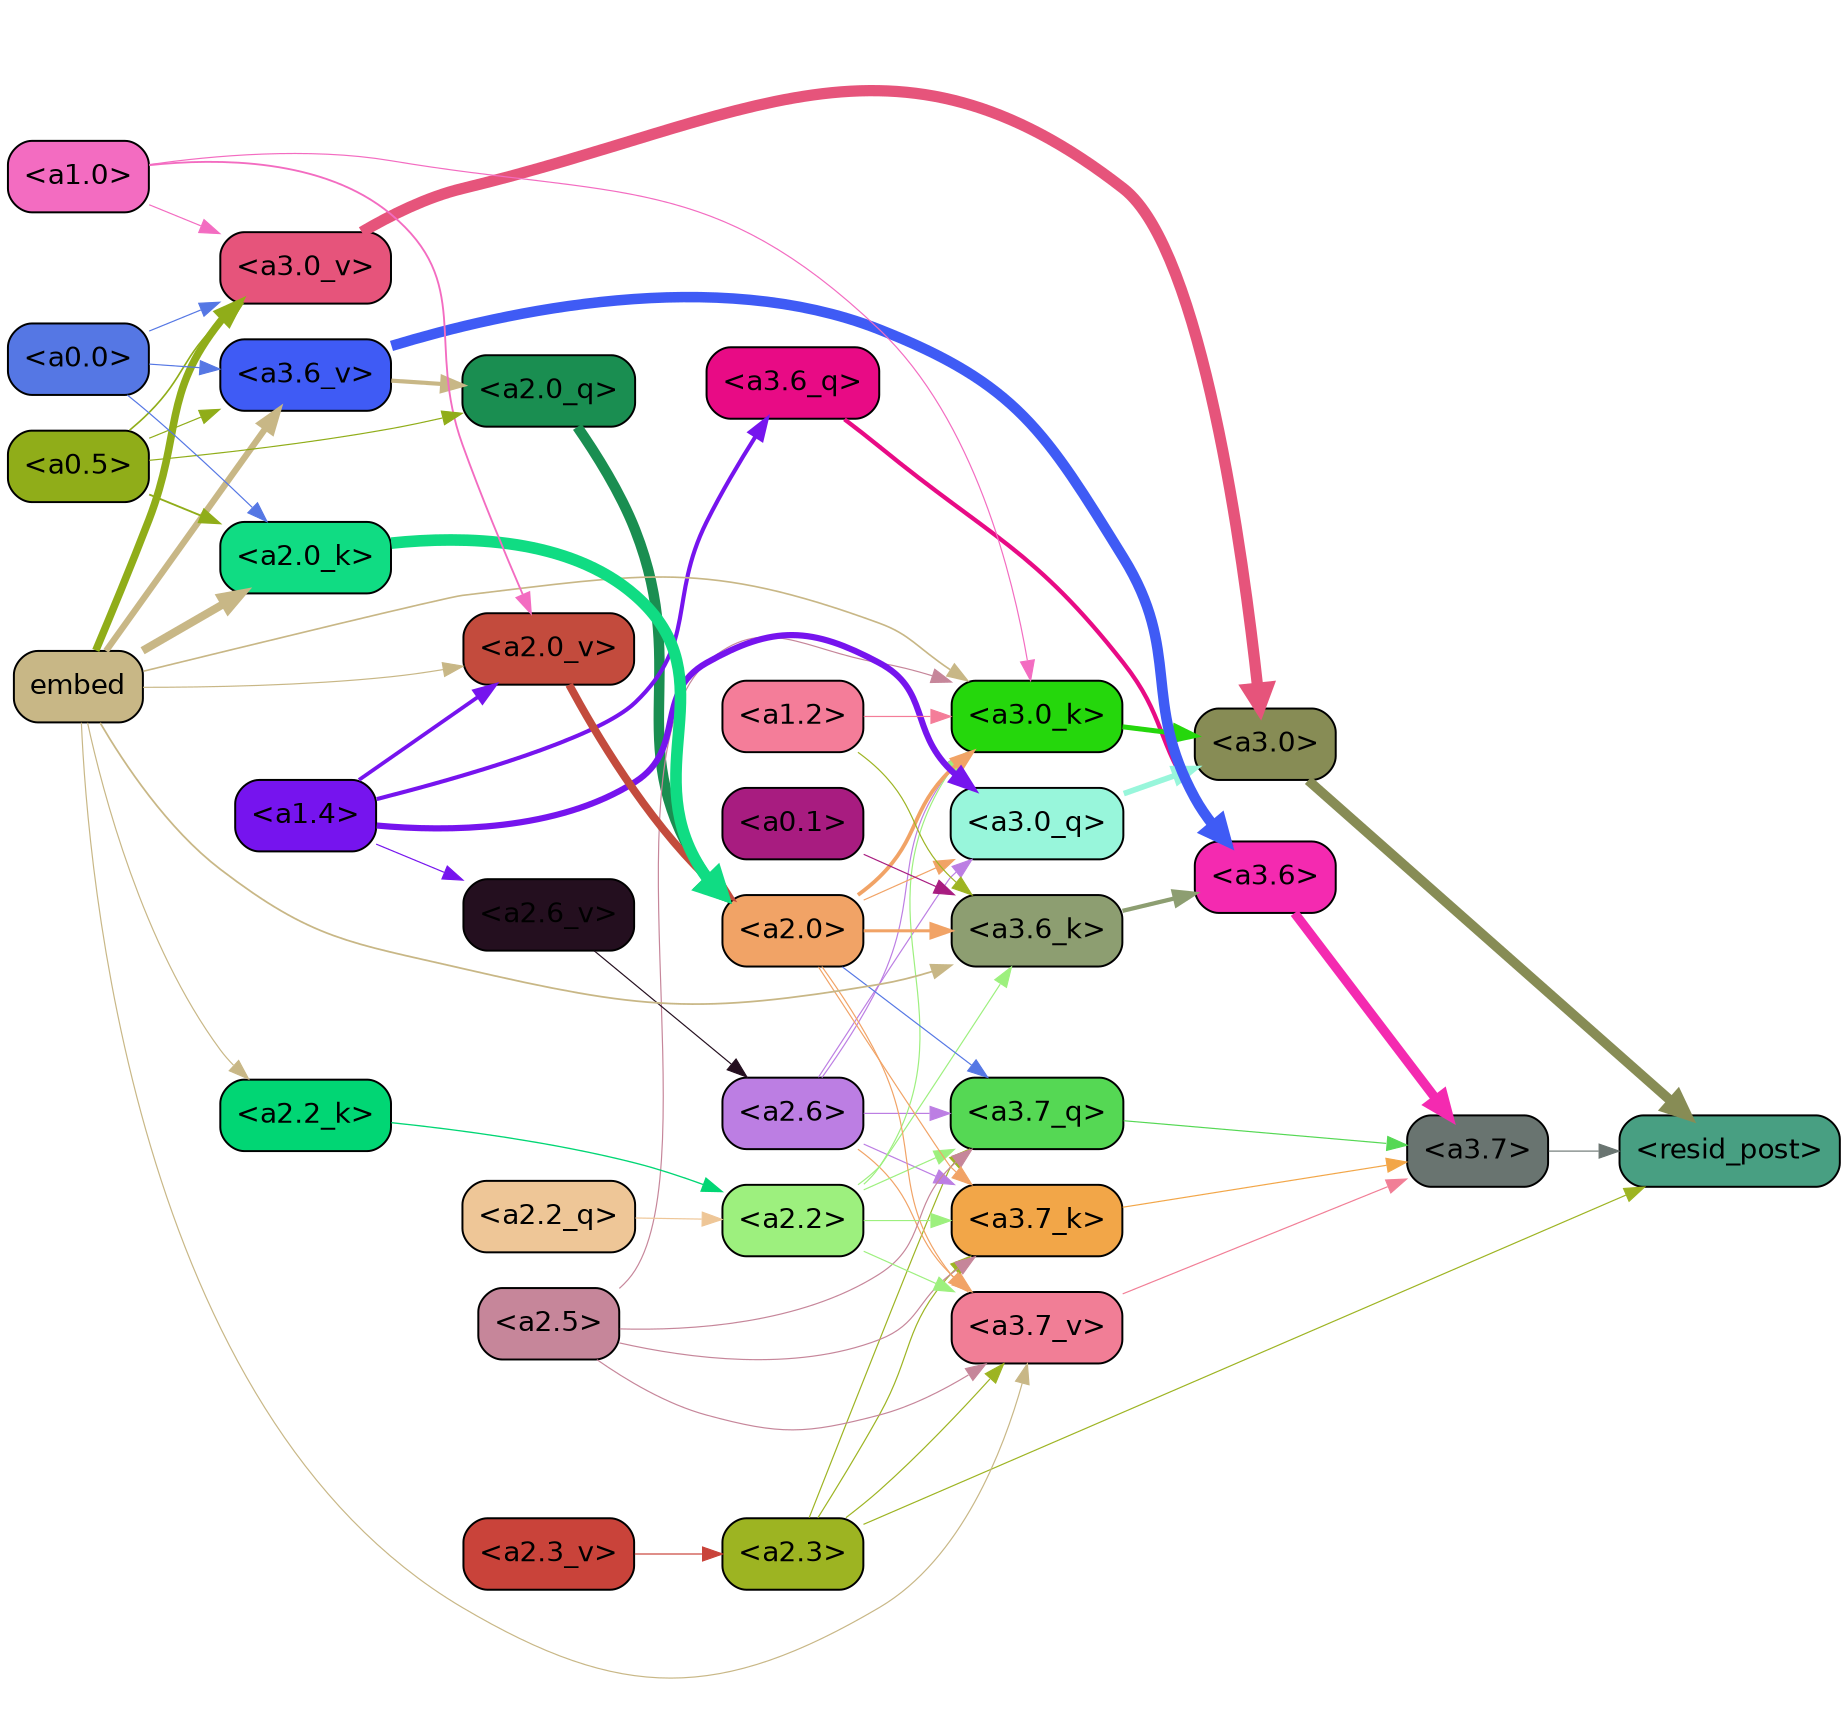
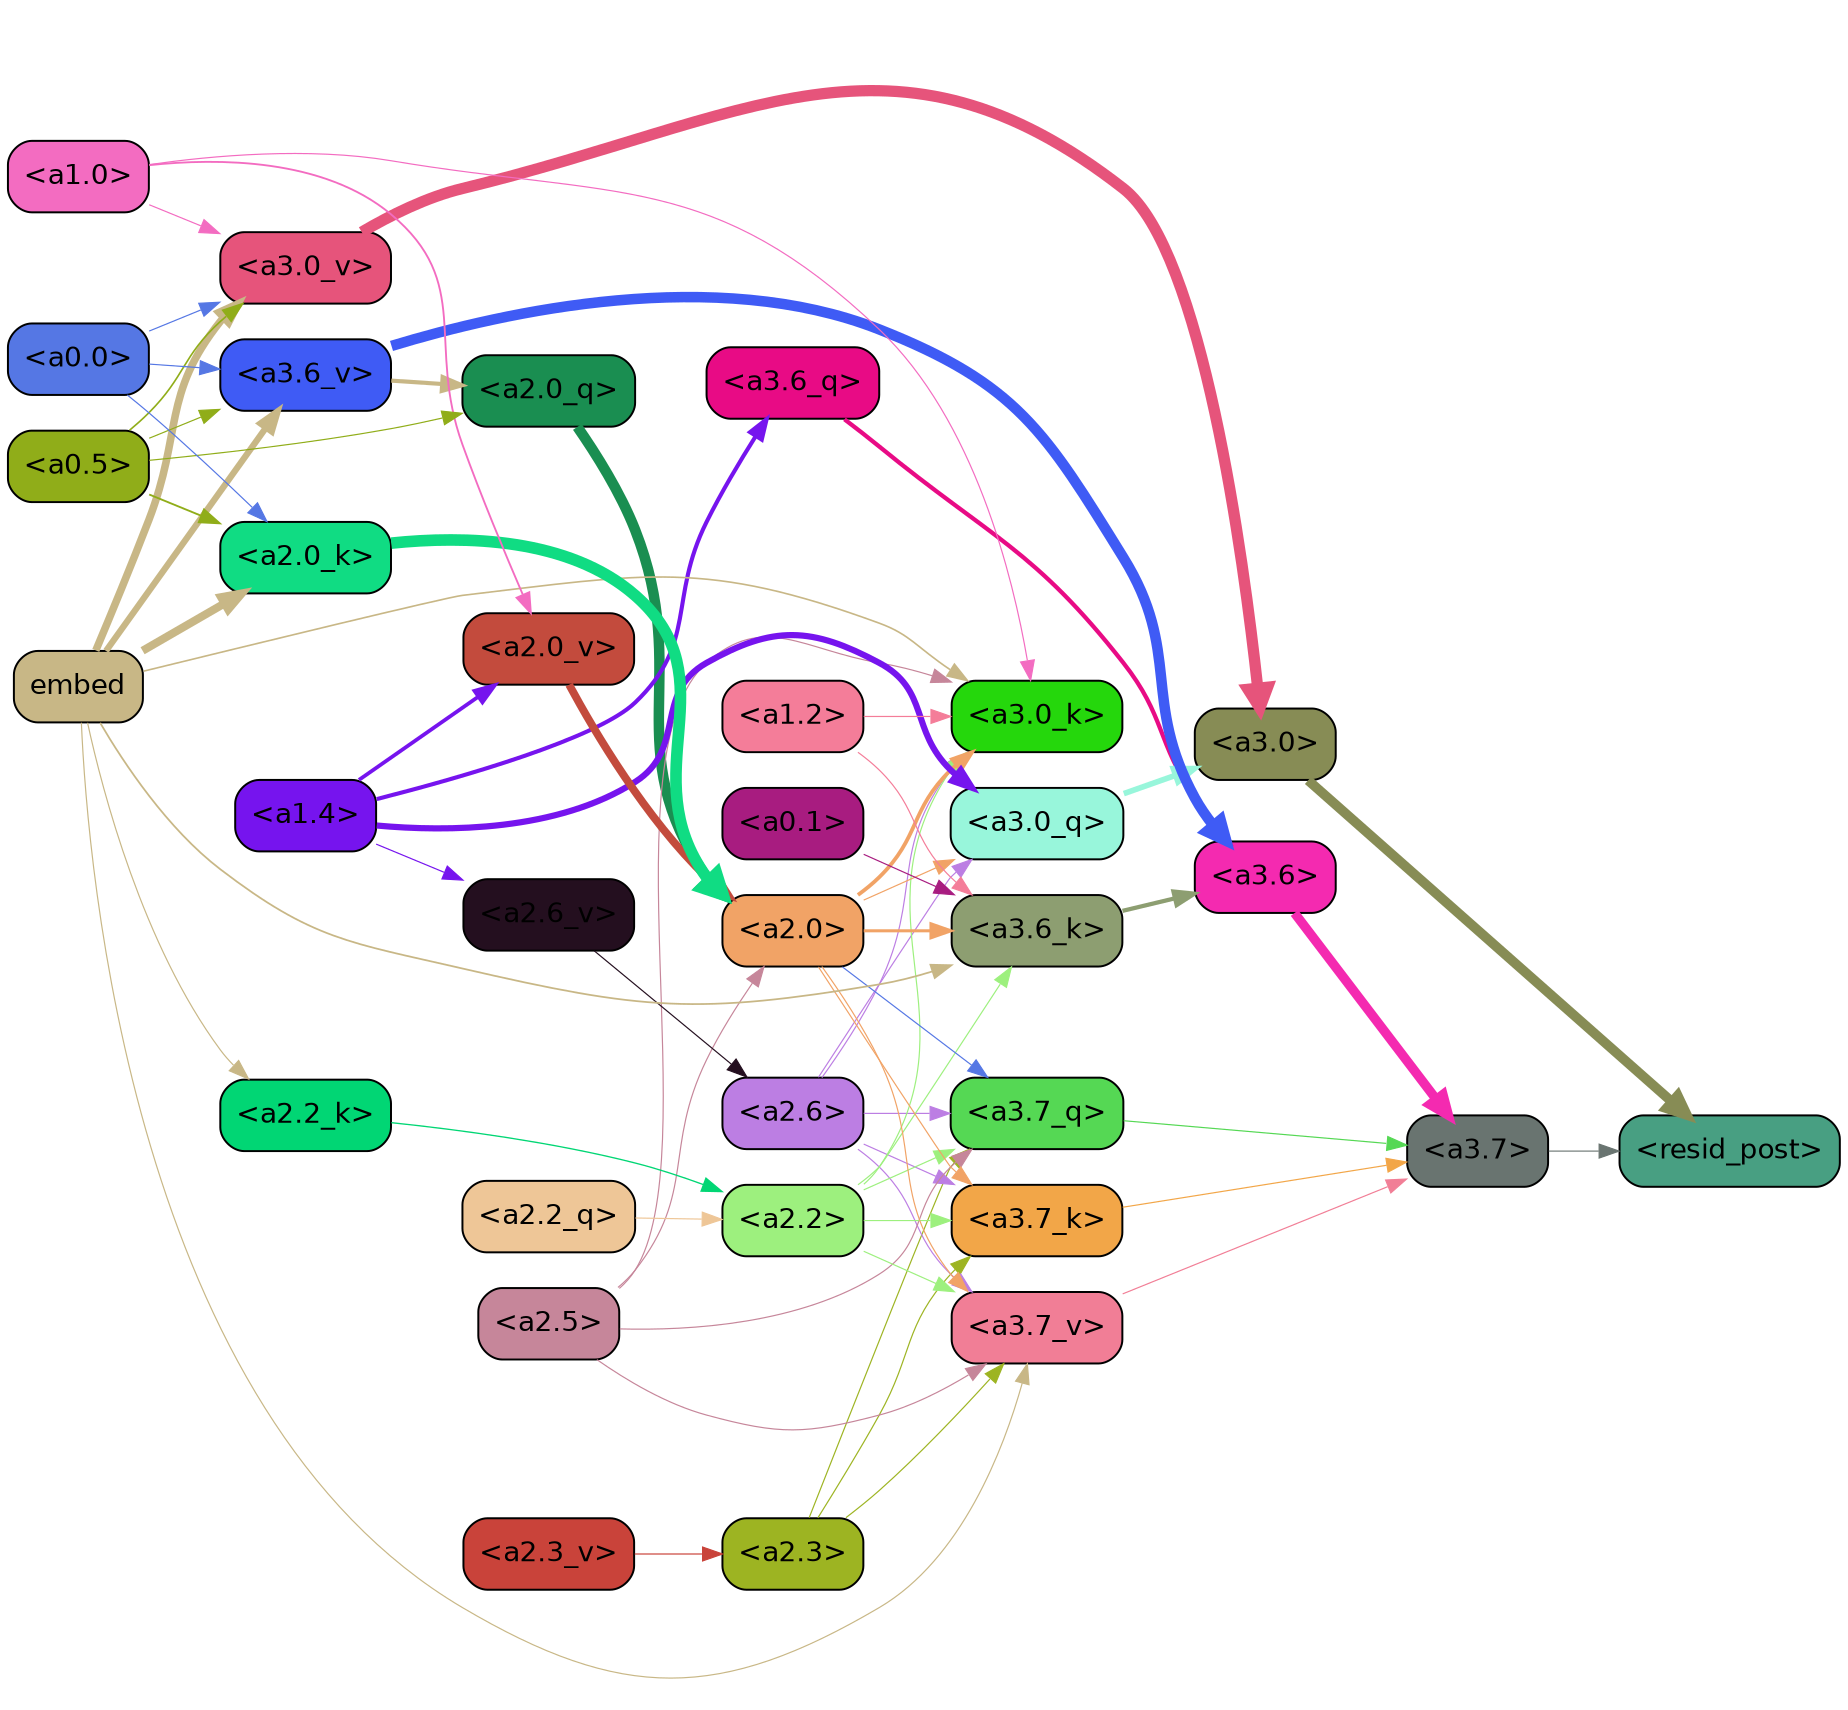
  strict digraph {
    rankdir=LR
    splines=true
    node [color=black fontname=Helvetica shape=box style="filled, rounded"]
    edge [color="#c8b786" penwidth=0.6]
    "<a3.7>" [fillcolor="#697470"]
    "<resid_post>" [fillcolor="#489f82"]
    "<a3.6>" [fillcolor="#f42ab0"]
    "<a3.0>" [fillcolor="#878c55"]
    "<a2.3>" [fillcolor="#9db422"]
    "<a3.7_q>" [fillcolor="#55d854"]
    "<a3.7_k>" [fillcolor="#f2a648"]
    "<a3.7_v>" [fillcolor="#f17e96"]
    "<a3.6_q>" [fillcolor="#e80b85"]
    "<a3.0_q>" [fillcolor="#98f6db"]
    "<a3.6_k>" [fillcolor="#8d9e71"]
    "<a3.0_k>" [fillcolor="#25d70c"]
    "<a3.6_v>" [fillcolor="#3f5bf5"]
    "<a2.0_q>" [fillcolor="#1a8e51"]
    "<a3.0_v>" [fillcolor="#e6547b"]
    "<a2.6>" [fillcolor="#bc7ee3"]
    "<a2.5>" [fillcolor="#c6869a"]
    "<a2.2>" [fillcolor="#9df07e"]
    "<a2.0>" [fillcolor="#f1a366"]
    "<a1.4>" [fillcolor="#7614ee"]
    "<a2.6_v>" [fillcolor="#240f1f"]
    "<a2.0_v>" [fillcolor="#c34b3d"]
    "<a1.2>" [fillcolor="#f47d99"]
    "<a0.1>" [fillcolor="#a81c80"]
    embed [fillcolor="#c8b786"]
    "<a2.2_k>" [fillcolor="#01d674"]
    "<a2.0_k>" [fillcolor="#10dc83"]
    "<a1.0>" [fillcolor="#f36cc1"]
    "<a0.5>" [fillcolor="#90ad19"]
    "<a0.0>" [fillcolor="#5577e4"]
    "<a2.2_q>" [fillcolor="#eec697"]
    "<a2.3_v>" [fillcolor="#c9433a"]
    "<a3.7>" -> "<resid_post>" [color="#697470"]
    "<a3.6>" -> "<a3.7>" [color="#f42ab0" penwidth=4.751592040061951]
    "<a3.0>" -> "<resid_post>" [color="#878c55" penwidth=4.904066681861877]
-   "<a2.3>" -> "<resid_post>" [color="#9db422"]
    "<a2.3>" -> "<a3.7_q>" [color="#9db422"]
    "<a2.3>" -> "<a3.7_k>" [color="#9db422" penwidth=0.6069068089127541]
    "<a2.3>" -> "<a3.7_v>" [color="#9db422"]
    "<a3.7_q>" -> "<a3.7>" [color="#55d854"]
    "<a3.7_k>" -> "<a3.7>" [color="#f2a648"]
    "<a3.7_v>" -> "<a3.7>" [color="#f17e96"]
    "<a3.6_q>" -> "<a3.6>" [color="#e80b85" penwidth=2.160832464694977]
    "<a3.0_q>" -> "<a3.0>" [color="#98f6db" penwidth=2.870753765106201]
    "<a3.6_k>" -> "<a3.6>" [color="#8d9e71" penwidth=2.13908451795578]
-   "<a3.0_k>" -> "<a3.0>" [color="#25d70c" penwidth=2.520303964614868]
    "<a3.6_v>" -> "<a3.6>" [color="#3f5bf5" penwidth=5.297133803367615]
    "<a3.6_v>" -> "<a2.0_q>" [penwidth=2.084651827812195]
    "<a2.0_q>" -> "<a2.0>" [color="#1a8e51" penwidth=5.29856276512146]
    "<a3.0_v>" -> "<a3.0>" [color="#e6547b" penwidth=5.680712580680847]
    "<a2.6>" -> "<a3.7_q>" [color="#bc7ee3"]
    "<a2.6>" -> "<a3.7_k>" [color="#bc7ee3"]
-   "<a2.6>" -> "<a3.7_v>" [color="#f1a366"]
+   "<a2.6>" -> "<a3.7_v>" [color="#bc7ee3"]
    "<a2.6>" -> "<a3.0_q>" [color="#bc7ee3"]
    "<a2.6>" -> "<a3.0_k>" [color="#bc7ee3"]
    "<a2.5>" -> "<a3.7_q>" [color="#c6869a"]
-   "<a2.5>" -> "<a3.7_k>" [color="#c6869a"]
+   "<a2.5>" -> "<a2.0>" [color="#c6869a"]
    "<a2.5>" -> "<a3.7_v>" [color="#c6869a"]
    "<a2.5>" -> "<a3.0_k>" [color="#c6869a"]
    "<a2.2>" -> "<a3.7_q>" [color="#9df07e"]
    "<a2.2>" -> "<a3.7_k>" [color="#9df07e"]
    "<a2.2>" -> "<a3.7_v>" [color="#9df07e"]
    "<a2.2>" -> "<a3.6_k>" [color="#9df07e"]
    "<a2.2>" -> "<a3.0_k>" [color="#9df07e"]
    "<a2.0>" -> "<a3.7_q>" [color="#5577e4"]
    "<a2.0>" -> "<a3.7_k>" [color="#f1a366"]
    "<a2.0>" -> "<a3.7_v>" [color="#f1a366"]
    "<a2.0>" -> "<a3.0_q>" [color="#f1a366"]
    "<a2.0>" -> "<a3.6_k>" [color="#f1a366" penwidth=1.564806342124939]
    "<a2.0>" -> "<a3.0_k>" [color="#f1a366" penwidth=1.9353990852832794]
    "<a1.4>" -> "<a3.6_q>" [color="#7614ee" penwidth=2.0727532356977463]
    "<a1.4>" -> "<a3.0_q>" [color="#7614ee" penwidth=3.1279823780059814]
    "<a1.4>" -> "<a2.6_v>" [color="#7614ee"]
    "<a1.4>" -> "<a2.0_v>" [color="#7614ee" penwidth=1.9170897603034973]
    "<a2.6_v>" -> "<a2.6>" [color="#240f1f"]
    "<a2.0_v>" -> "<a2.0>" [color="#c34b3d" penwidth=3.9621697664260864]
-   "<a1.2>" -> "<a3.6_k>" [color="#9db422"]
+   "<a1.2>" -> "<a3.6_k>" [color="#f47d99"]
    "<a1.2>" -> "<a3.0_k>" [color="#f47d99"]
    "<a0.1>" -> "<a3.6_k>" [color="#a81c80"]
    embed -> "<a3.7_v>"
    embed -> "<a3.6_k>" [penwidth=0.8915999233722687]
    embed -> "<a3.0_k>" [penwidth=0.832088902592659]
    embed -> "<a3.6_v>" [penwidth=3.1840110421180725]
-   embed -> "<a3.0_v>" [color="#90ad19" penwidth=3.8132747188210487]
-   embed -> "<a2.0_v>"
+   embed -> "<a3.0_v>" [penwidth=3.8132747188210487]
    embed -> "<a2.2_k>"
    embed -> "<a2.0_k>" [penwidth=4.084526404738426]
    "<a2.2_k>" -> "<a2.2>" [color="#01d674" penwidth=0.6722683310508728]
    "<a2.0_k>" -> "<a2.0>" [color="#10dc83" penwidth=5.859246134757996]
    "<a1.0>" -> "<a3.0_k>" [color="#f36cc1"]
    "<a1.0>" -> "<a3.0_v>" [color="#f36cc1"]
    "<a1.0>" -> "<a2.0_v>" [color="#f36cc1" penwidth=0.9450988052412868]
    "<a0.5>" -> "<a3.6_v>" [color="#90ad19"]
    "<a0.5>" -> "<a2.0_q>" [color="#90ad19"]
    "<a0.5>" -> "<a3.0_v>" [color="#90ad19" penwidth=0.8331108838319778]
    "<a0.5>" -> "<a2.0_k>" [color="#90ad19" penwidth=0.9412797391414642]
    "<a0.0>" -> "<a3.6_v>" [color="#5577e4"]
    "<a0.0>" -> "<a3.0_v>" [color="#5577e4"]
    "<a0.0>" -> "<a2.0_k>" [color="#5577e4"]
    "<a2.2_q>" -> "<a2.2>" [color="#eec697"]
    "<a2.3_v>" -> "<a2.3>" [color="#c9433a"]
  }
